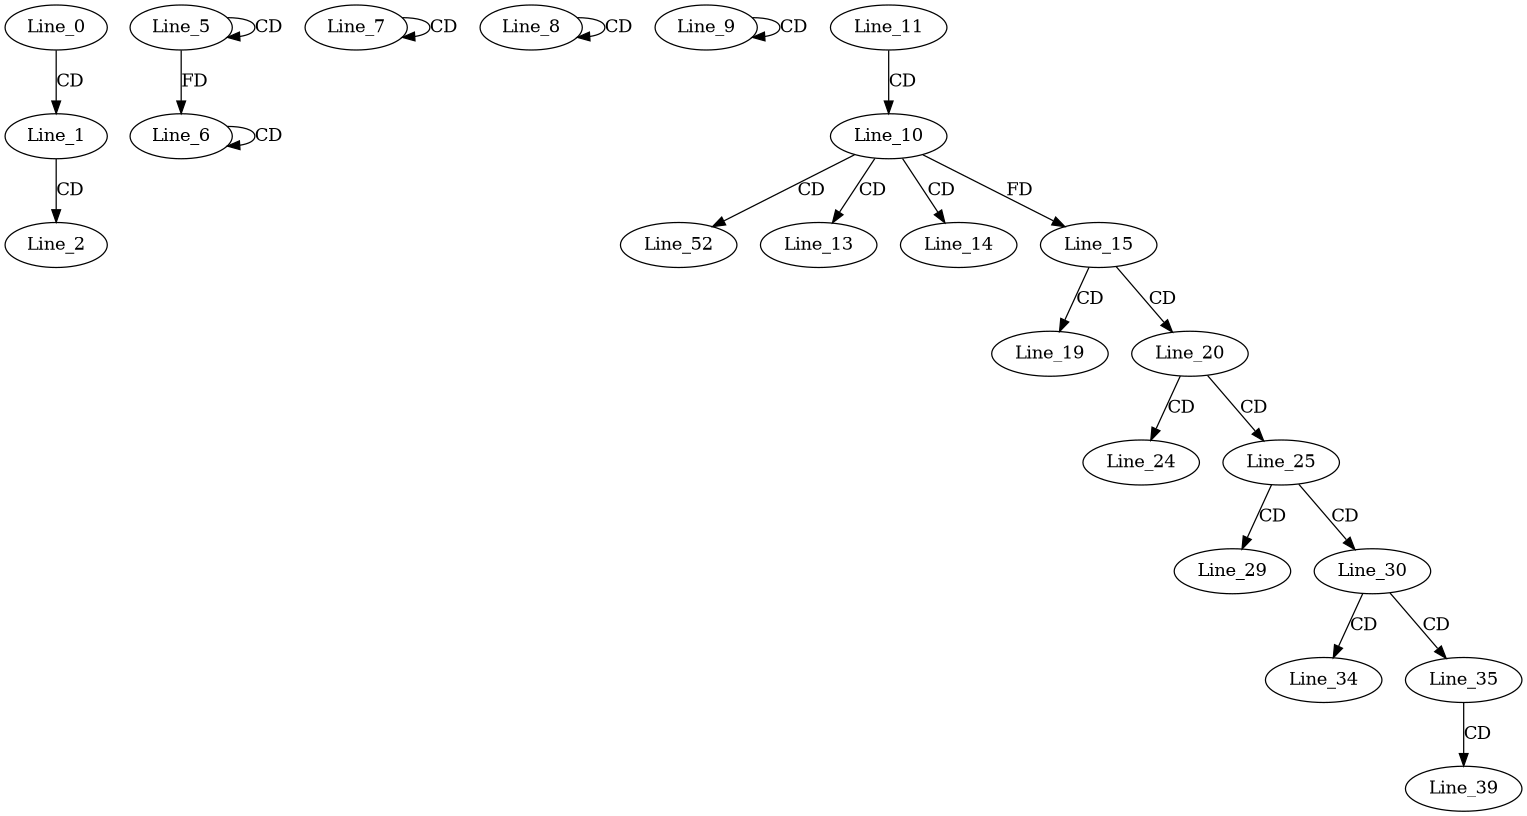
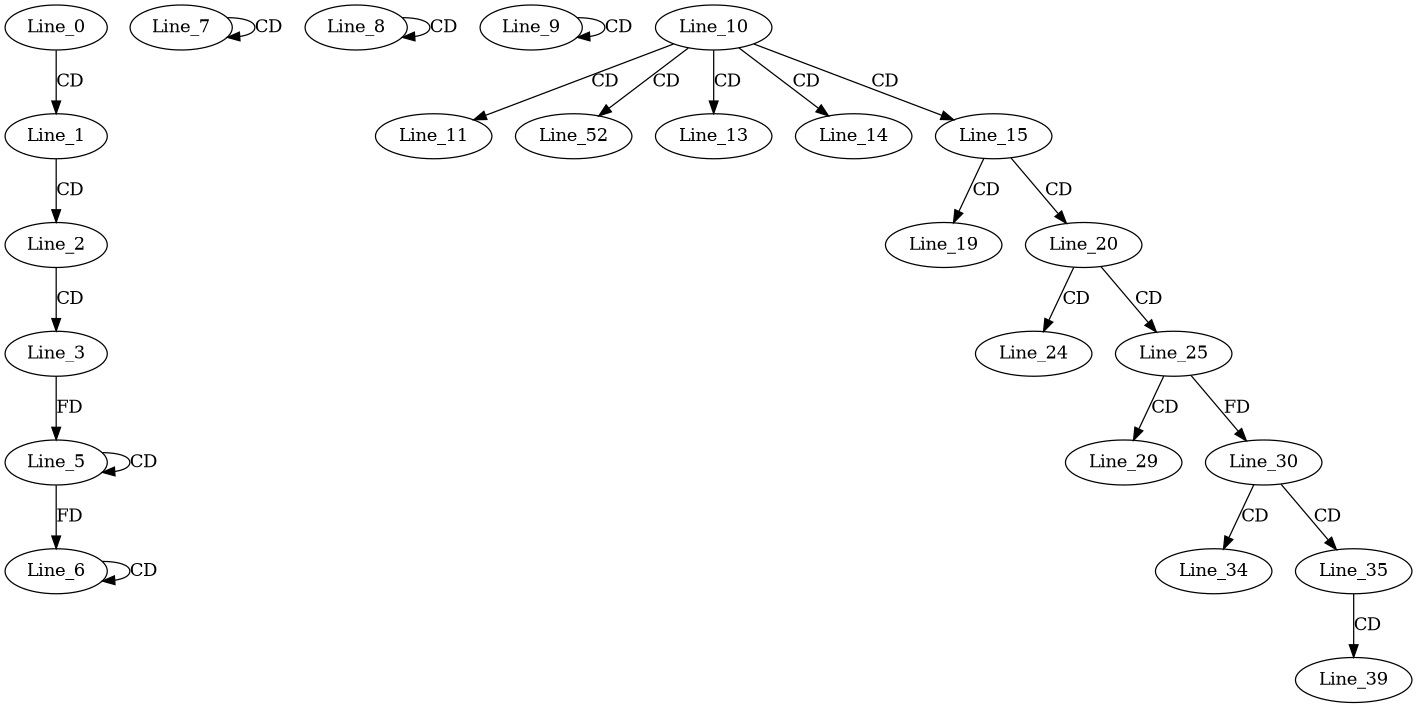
  digraph {
    Line_0
    Line_1
    Line_2
+   Line_3
    Line_5
    Line_6
    Line_7
    Line_8
    Line_9
    Line_10
    Line_11
    n12 [label=Line_52]
    Line_13
    Line_14
    Line_15
    Line_19
    Line_20
    Line_24
    Line_25
    Line_29
    Line_30
    Line_34
    Line_35
    Line_39
    Line_0 -> Line_1 [label=CD]
    Line_1 -> Line_2 [label=CD]
+   Line_2 -> Line_3 [label=CD]
+   Line_3 -> Line_5 [label=FD]
    Line_5 -> Line_5 [label=CD]
    Line_5 -> Line_6 [label=FD]
    Line_6 -> Line_6 [label=CD]
    Line_7 -> Line_7 [label=CD]
    Line_8 -> Line_8 [label=CD]
    Line_9 -> Line_9 [label=CD]
-   Line_11 -> Line_10 [label=CD]
+   Line_10 -> Line_11 [label=CD]
    Line_10 -> n12 [label=CD]
    Line_10 -> Line_13 [label=CD]
    Line_10 -> Line_14 [label=CD]
-   Line_10 -> Line_15 [label=FD]
+   Line_10 -> Line_15 [label=CD]
    Line_15 -> Line_19 [label=CD]
    Line_15 -> Line_20 [label=CD]
    Line_20 -> Line_24 [label=CD]
    Line_20 -> Line_25 [label=CD]
    Line_25 -> Line_29 [label=CD]
-   Line_25 -> Line_30 [label=CD]
+   Line_25 -> Line_30 [label=FD]
    Line_30 -> Line_34 [label=CD]
    Line_30 -> Line_35 [label=CD]
    Line_35 -> Line_39 [label=CD]
  }
